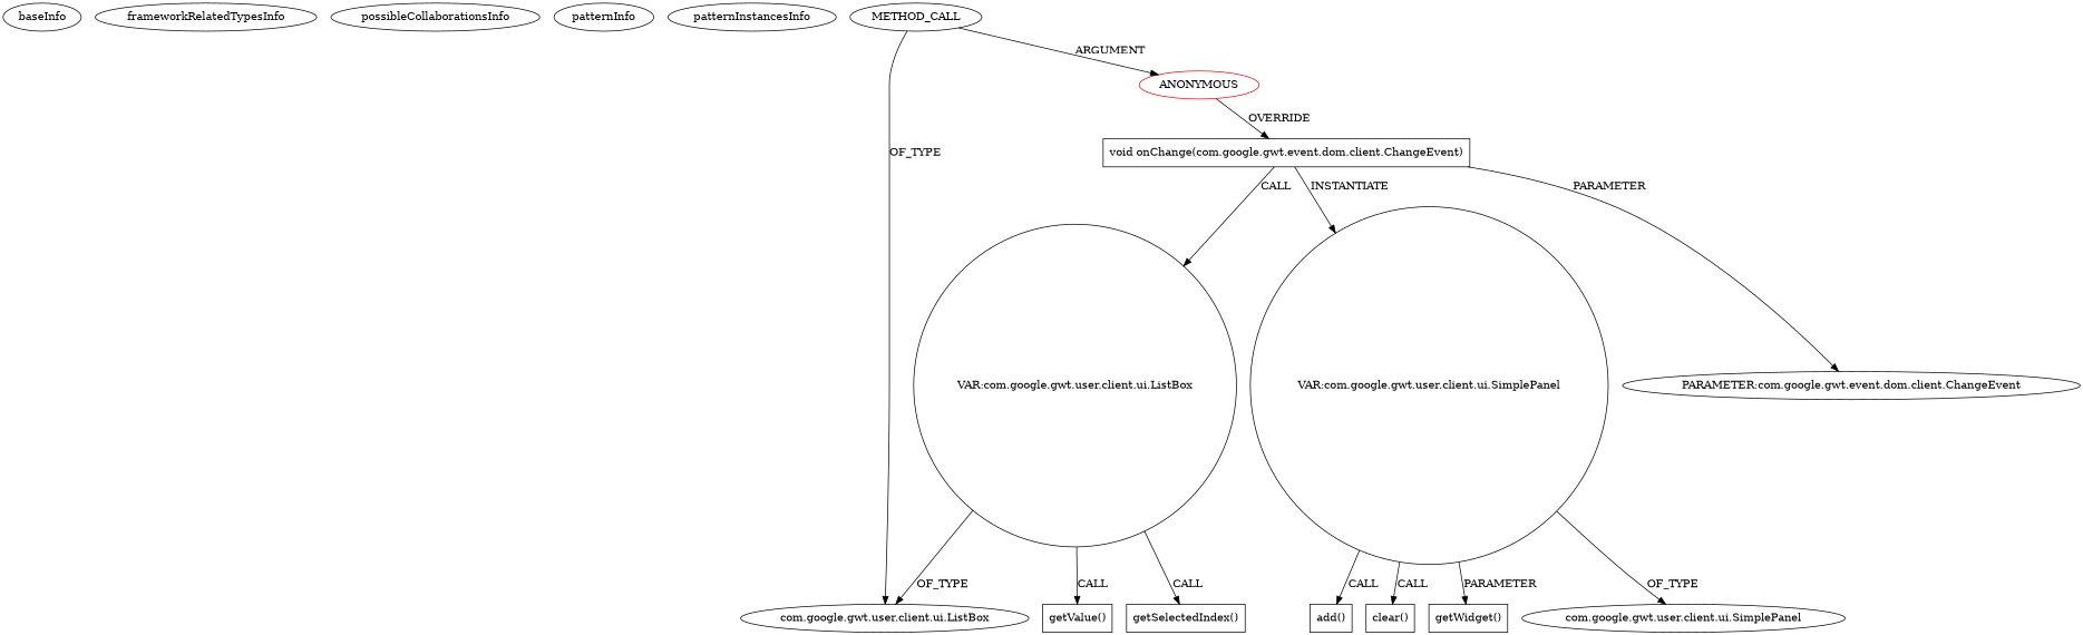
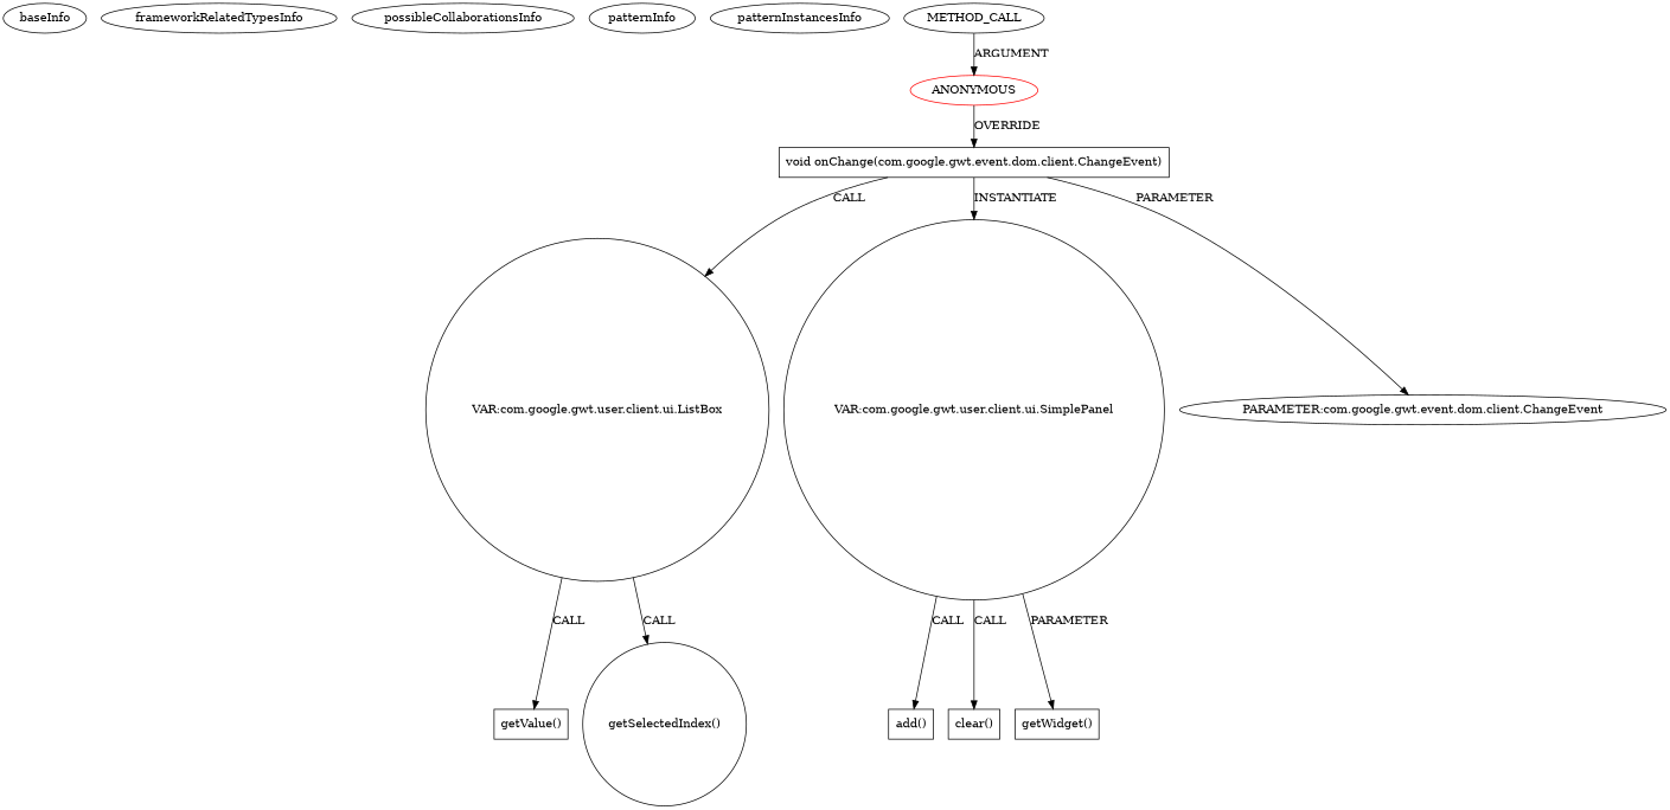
  digraph {
    node [isFrameworkType=false]
    baseInfo [category=pattern graphId=242 isAnonymous=true possibleRelation=false isFrameworkType=""]
    frameworkRelatedTypesInfo [0="com.google.gwt.event.dom.client.ChangeHandler" isFrameworkType=""]
    possibleCollaborationsInfo [isFrameworkType=""]
    patternInfo [frequency=3.0 patternRootClient=0 isFrameworkType=""]
    patternInstancesInfo [0="DeannaSurma-Census~/DeannaSurma-Census/Census-master/src/com/cs4302/census/client/Census.java~void initializeGui(java.lang.Runnable)~112" isFrameworkType=""]
-   n6 [label="com.google.gwt.user.client.ui.ListBox" vertexType=FRAMEWORK_CLASS_TYPE]
    n7 [label=METHOD_CALL vertexType=OUTSIDE_CALL]
    n8 [color=red label=ANONYMOUS vertexType=ROOT_ANONYMOUS_DECLARATION]
    n9 [label="void onChange(com.google.gwt.event.dom.client.ChangeEvent)" shape=box vertexType=OVERRIDING_METHOD_DECLARATION]
    n10 [label="VAR:com.google.gwt.user.client.ui.ListBox" shape=circle vertexType=VARIABLE_EXPRESION]
    n11 [label="VAR:com.google.gwt.user.client.ui.SimplePanel" shape=circle vertexType=VARIABLE_EXPRESION]
    n12 [label="PARAMETER:com.google.gwt.event.dom.client.ChangeEvent" vertexType=PARAMETER_DECLARATION]
    n13 [label="getValue()" shape=box vertexType=INSIDE_CALL]
-   n14 [label="getSelectedIndex()" shape=box vertexType=INSIDE_CALL]
+   n14 [label="getSelectedIndex()" shape=circle vertexType=INSIDE_CALL]
    n15 [label="add()" shape=box vertexType=INSIDE_CALL]
    n16 [label="clear()" shape=box vertexType=INSIDE_CALL]
    n17 [label="getWidget()" shape=box vertexType=INSIDE_CALL]
-   n18 [label="com.google.gwt.user.client.ui.SimplePanel" vertexType=FRAMEWORK_CLASS_TYPE]
-   n7 -> n6 [label=OF_TYPE]
    n7 -> n8 [label=ARGUMENT]
    n8 -> n9 [label=OVERRIDE]
    n9 -> n10 [label=CALL]
    n9 -> n11 [label=INSTANTIATE]
    n9 -> n12 [label=PARAMETER]
-   n10 -> n6 [label=OF_TYPE]
    n10 -> n13 [label=CALL]
    n10 -> n14 [label=CALL]
    n11 -> n15 [label=CALL]
    n11 -> n16 [label=CALL]
    n11 -> n17 [label=PARAMETER]
-   n11 -> n18 [label=OF_TYPE]
  }
